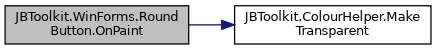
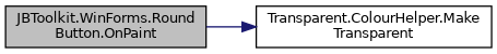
  digraph {
    rankdir=LR
    node [color=black fontname=Helvetica fontsize=10 shape=record style=filled]
    n1 [fillcolor=grey75 fontcolor=black height=0.2 label="JBToolkit.WinForms.Round\lButton.OnPaint" width=0.4]
-   n2 [fillcolor=white height=0.2 label="JBToolkit.ColourHelper.Make\lTransparent" width=0.4]
+   n2 [fillcolor=white height=0.2 label="Transparent.ColourHelper.Make\lTransparent" width=0.4]
    n1 -> n2 [color=midnightblue fontname=Helvetica fontsize=10 labelfontname=Helvetica labelfontsize=10 style=solid]
  }
